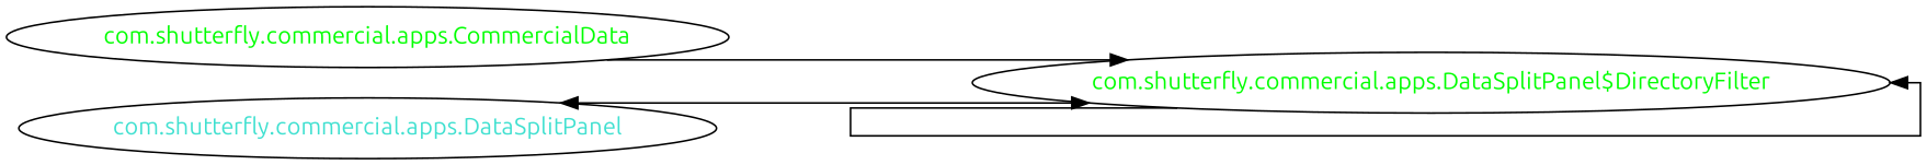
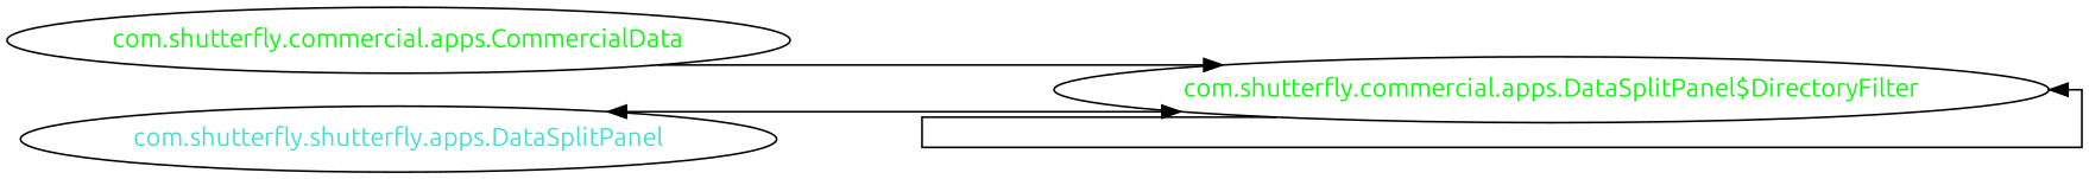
  digraph {
    concentrate=true
    rankdir=LR
    ranksep=2.0
    splines=ortho
    fontname=Ubuntu
    node [fontcolor=green fontname=Ubuntu]
    edge [fontname=Ubuntu]
    "com.shutterfly.commercial.apps.DataSplitPanel$DirectoryFilter"
    "com.shutterfly.commercial.apps.CommercialData"
-   "com.shutterfly.commercial.apps.DataSplitPanel" [fontcolor=turquoise]
+   "com.shutterfly.commercial.apps.DataSplitPanel" [fontcolor=turquoise label="com.shutterfly.shutterfly.apps.DataSplitPanel"]
    "com.shutterfly.commercial.apps.DataSplitPanel$DirectoryFilter" -> "com.shutterfly.commercial.apps.DataSplitPanel$DirectoryFilter"
    "com.shutterfly.commercial.apps.CommercialData" -> "com.shutterfly.commercial.apps.DataSplitPanel$DirectoryFilter"
    "com.shutterfly.commercial.apps.DataSplitPanel" -> "com.shutterfly.commercial.apps.DataSplitPanel$DirectoryFilter" [dir=both]
  }
